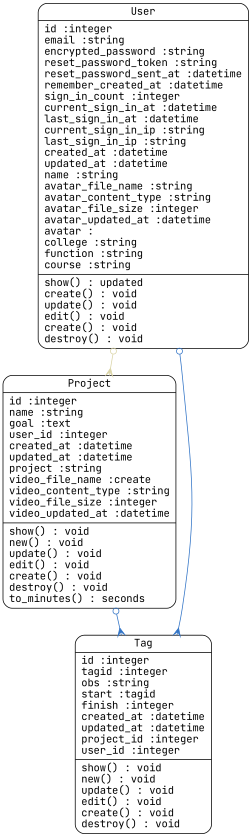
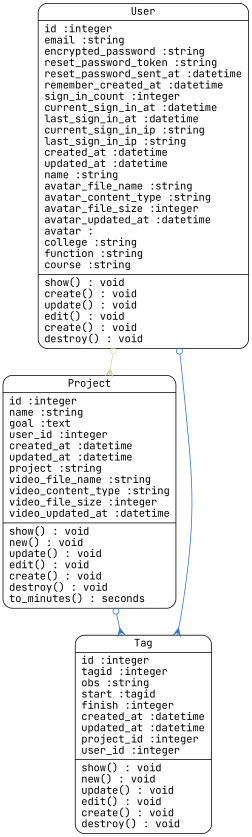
  digraph {
    fontname="JetBrains Mono"
    splines=true
    node [fontname="JetBrains Mono" shape=Mrecord]
    edge [arrowhead=crow arrowtail=odot color="#3073C6" dir=both fontname="JetBrains Mono"]
-   n1 [label="{Project|id :integer\lname :string\lgoal :text\luser_id :integer\lcreated_at :datetime\lupdated_at :datetime\lproject :string\lvideo_file_name :create\lvideo_content_type :string\lvideo_file_size :integer\lvideo_updated_at :datetime\l|show() : void\lnew() : void\lupdate() : void\ledit() : void\lcreate() : void\ldestroy() : void\lto_minutes() : seconds\l}"]
+   n1 [label="{Project|id :integer\lname :string\lgoal :text\luser_id :integer\lcreated_at :datetime\lupdated_at :datetime\lproject :string\lvideo_file_name :string\lvideo_content_type :string\lvideo_file_size :integer\lvideo_updated_at :datetime\l|show() : void\lnew() : void\lupdate() : void\ledit() : void\lcreate() : void\ldestroy() : void\lto_minutes() : seconds\l}"]
    n2 [label="{Tag|id :integer\ltagid :integer\lobs :string\lstart :tagid\lfinish :integer\lcreated_at :datetime\lupdated_at :datetime\lproject_id :integer\luser_id :integer\l|show() : void\lnew() : void\lupdate() : void\ledit() : void\lcreate() : void\ldestroy() : void\l}"]
-   n3 [label="{User|id :integer\lemail :string\lencrypted_password :string\lreset_password_token :string\lreset_password_sent_at :datetime\lremember_created_at :datetime\lsign_in_count :integer\lcurrent_sign_in_at :datetime\llast_sign_in_at :datetime\lcurrent_sign_in_ip :string\llast_sign_in_ip :string\lcreated_at :datetime\lupdated_at :datetime\lname :string\lavatar_file_name :string\lavatar_content_type :string\lavatar_file_size :integer\lavatar_updated_at :datetime\lavatar :\lcollege :string\lfunction :string\lcourse :string\l|show() : updated\lcreate() : void\lupdate() : void\ledit() : void\lcreate() : void\ldestroy() : void\l}"]
+   n3 [label="{User|id :integer\lemail :string\lencrypted_password :string\lreset_password_token :string\lreset_password_sent_at :datetime\lremember_created_at :datetime\lsign_in_count :integer\lcurrent_sign_in_at :datetime\llast_sign_in_at :datetime\lcurrent_sign_in_ip :string\llast_sign_in_ip :string\lcreated_at :datetime\lupdated_at :datetime\lname :string\lavatar_file_name :string\lavatar_content_type :string\lavatar_file_size :integer\lavatar_updated_at :datetime\lavatar :\lcollege :string\lfunction :string\lcourse :string\l|show() : void\lcreate() : void\lupdate() : void\ledit() : void\lcreate() : void\ldestroy() : void\l}"]
    n1 -> n2
    n3 -> n1 [color="#DAD4A6"]
    n3 -> n2
  }
